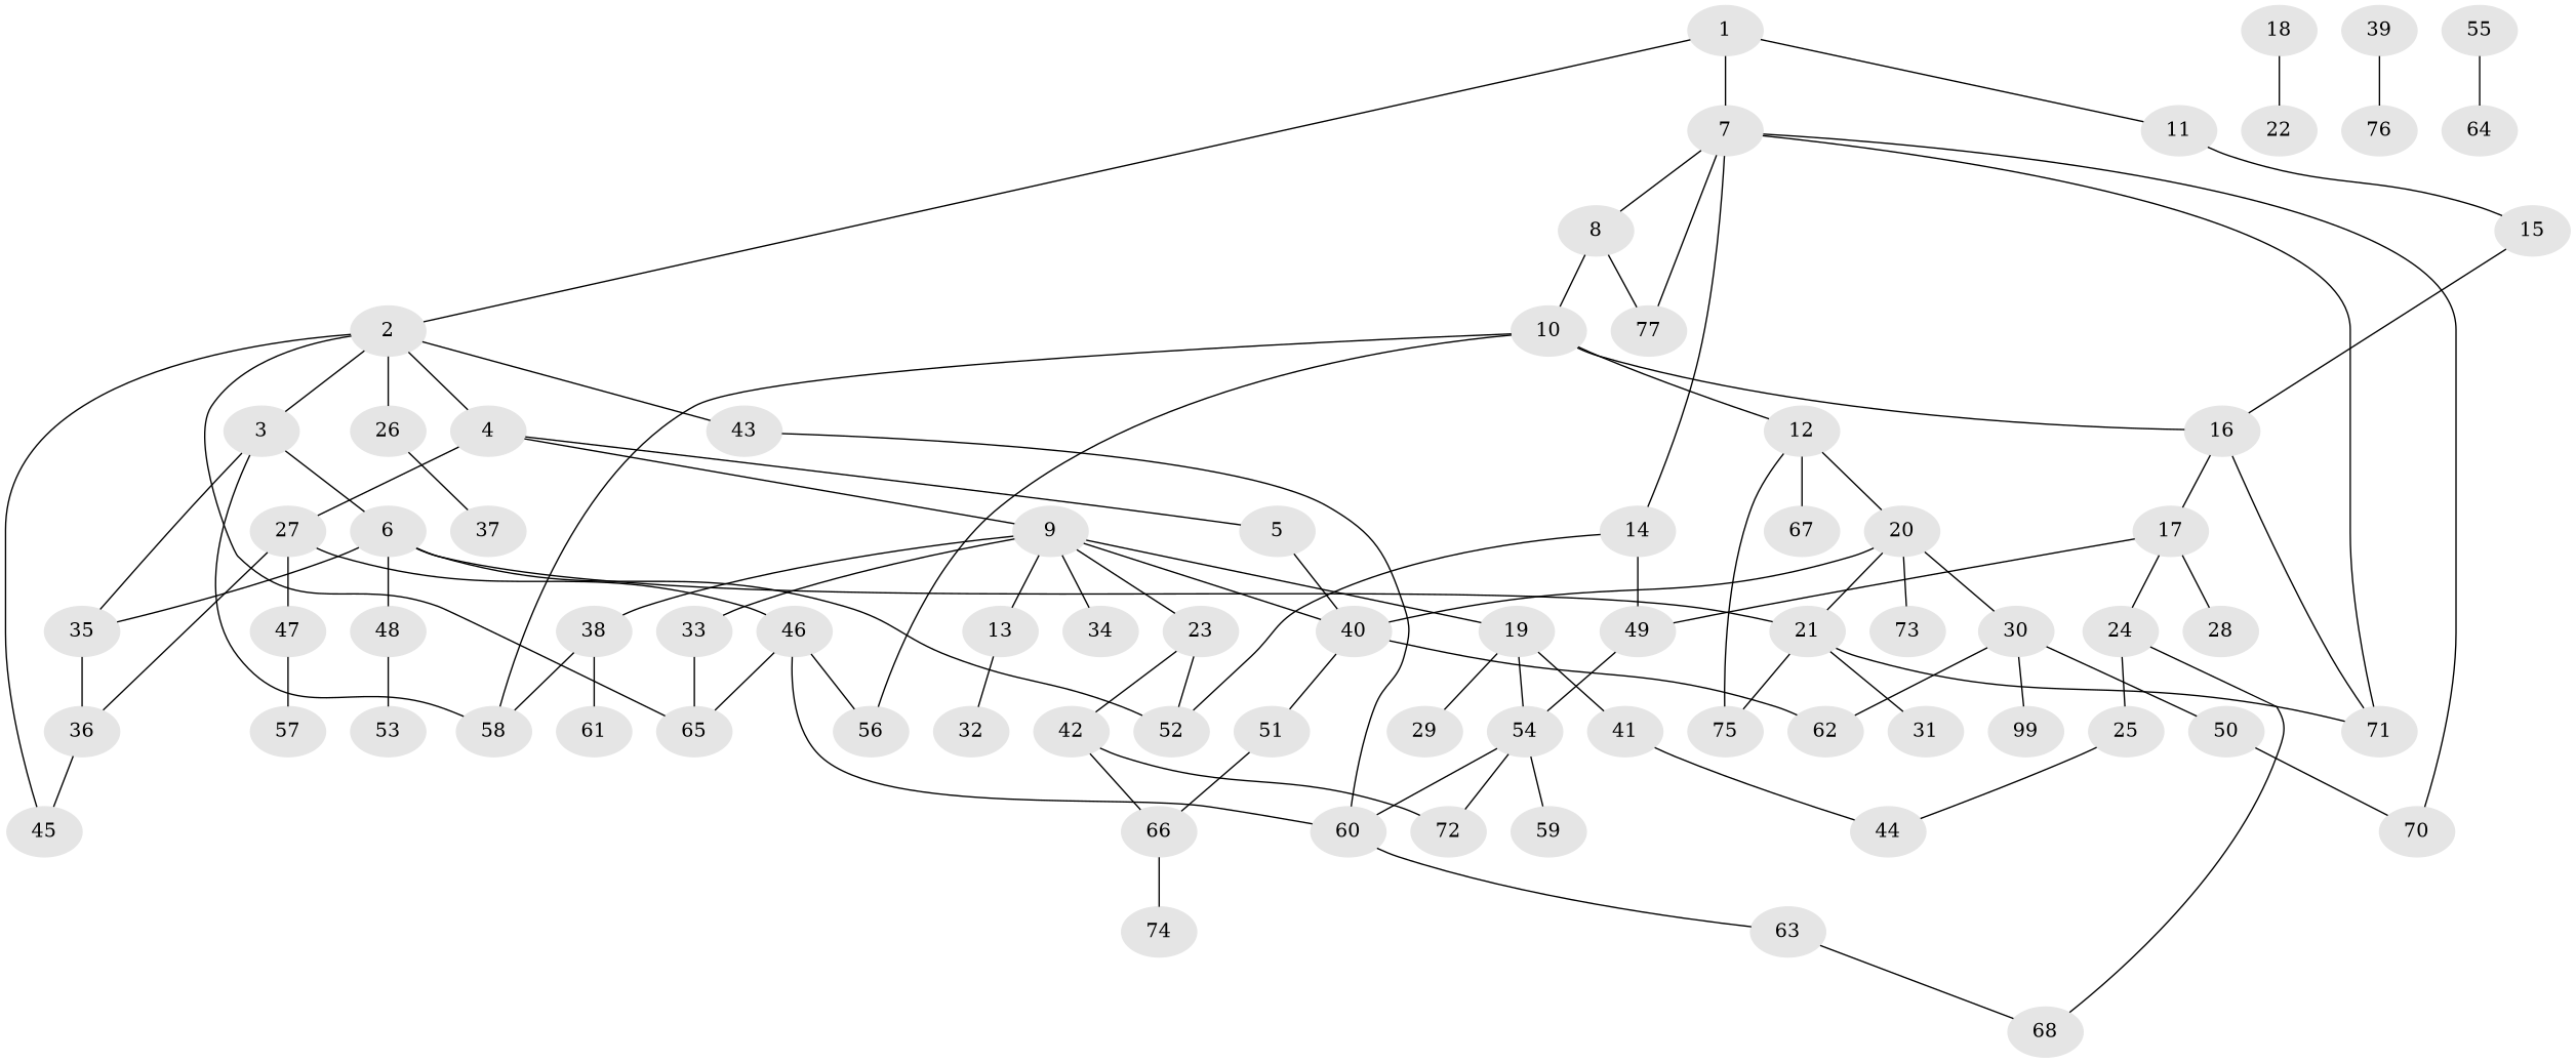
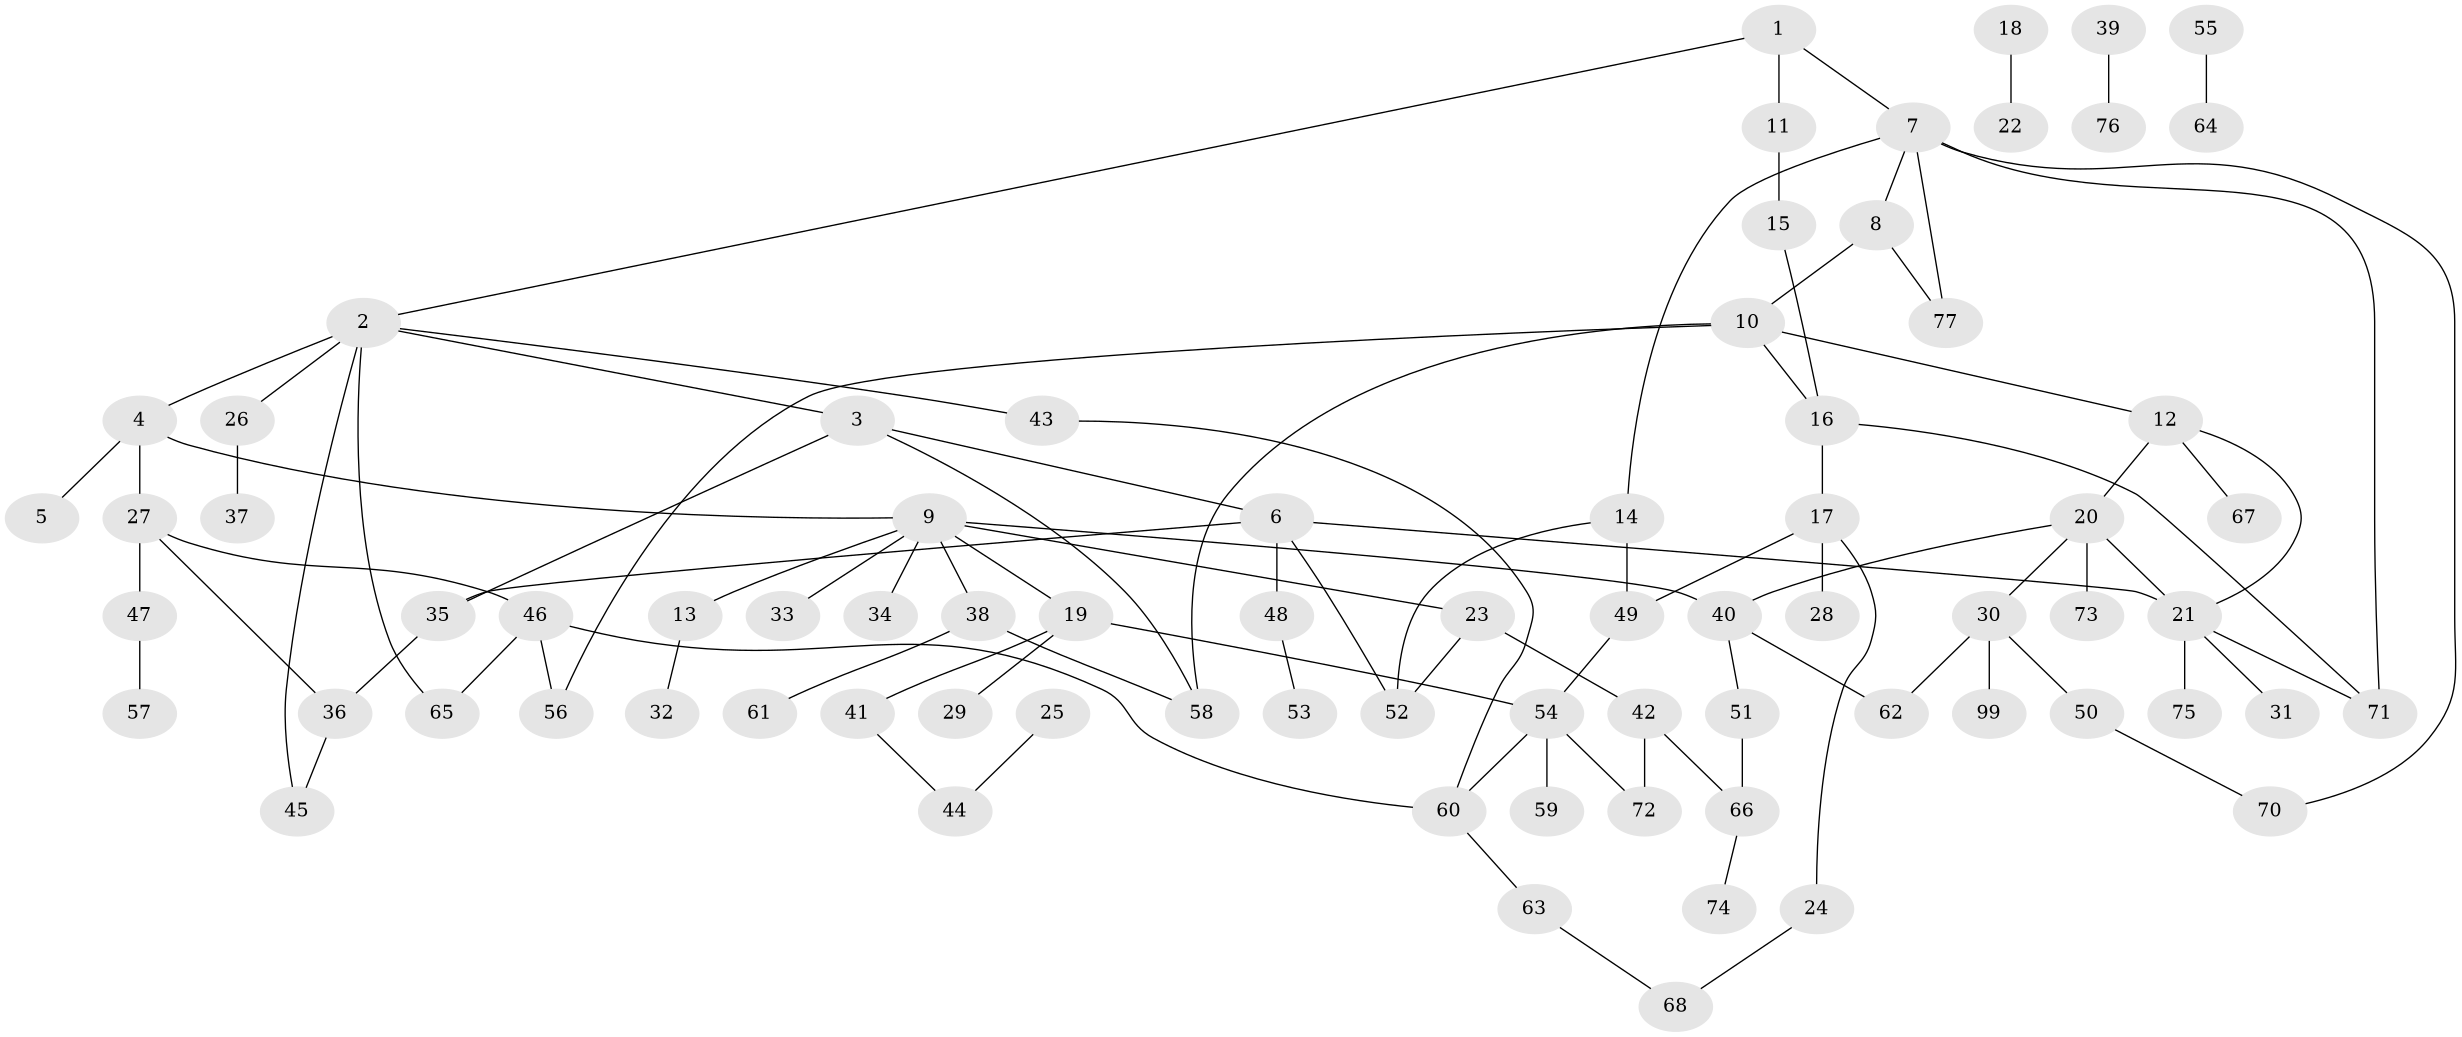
  graph {
    node [color=gray90 style=filled]
    1
    2
    7
    11
    3
    4
    26
    43
    45
    65
    8
    14
    70
    71
    77
    15
    6
    35
    58
    5
    9
    27
    18
    22
    37
    60
    21
    48
    52
    36
    40
    13
    19
    23
    33
    34
    38
    46
    47
    62
    51
    75
    31
    53
    10
    49
    12
    16
    56
    32
    29
    41
    54
    42
    61
    20
    67
    17
    30
    73
    24
    28
    25
    68
    44
    72
    59
    50
    n69 [label=99]
    66
    39
    76
    55
    64
    57
    74
    63
    1 -- 2
    1 -- 7
    1 -- 11
    2 -- 3
    2 -- 4
    2 -- 26
    2 -- 43
    2 -- 45
    2 -- 65
    7 -- 8
    7 -- 14
    7 -- 70
    7 -- 71
    7 -- 77
    11 -- 15
    3 -- 6
    3 -- 35
    3 -- 58
    4 -- 5
    4 -- 9
    4 -- 27
    26 -- 37
    43 -- 60
    8 -- 77
    8 -- 10
    14 -- 52
    14 -- 49
    15 -- 16
    6 -- 35
    6 -- 21
    6 -- 48
    6 -- 52
    35 -- 36
-   5 -- 40
    9 -- 40
    9 -- 13
    9 -- 19
    9 -- 23
    9 -- 33
    9 -- 34
    9 -- 38
    27 -- 36
    27 -- 46
    27 -- 47
    18 -- 22
    60 -- 63
    21 -- 71
    21 -- 75
    21 -- 31
    48 -- 53
    36 -- 45
    40 -- 62
    40 -- 51
    13 -- 32
    19 -- 29
    19 -- 41
    19 -- 54
    23 -- 52
    23 -- 42
-   33 -- 65
    38 -- 58
    38 -- 61
    46 -- 65
    46 -- 60
    46 -- 56
    47 -- 57
    51 -- 66
    10 -- 58
    10 -- 12
    10 -- 16
    10 -- 56
    49 -- 54
-   12 -- 75
+   12 -- 21
    12 -- 20
    12 -- 67
    16 -- 71
    16 -- 17
    41 -- 44
    54 -- 60
    54 -- 72
    54 -- 59
    42 -- 72
    42 -- 66
    20 -- 21
    20 -- 40
    20 -- 30
    20 -- 73
    17 -- 49
    17 -- 24
    17 -- 28
    30 -- 62
    30 -- 50
    30 -- n69
-   24 -- 25
    24 -- 68
    25 -- 44
    50 -- 70
    66 -- 74
    39 -- 76
    55 -- 64
    63 -- 68
  }
